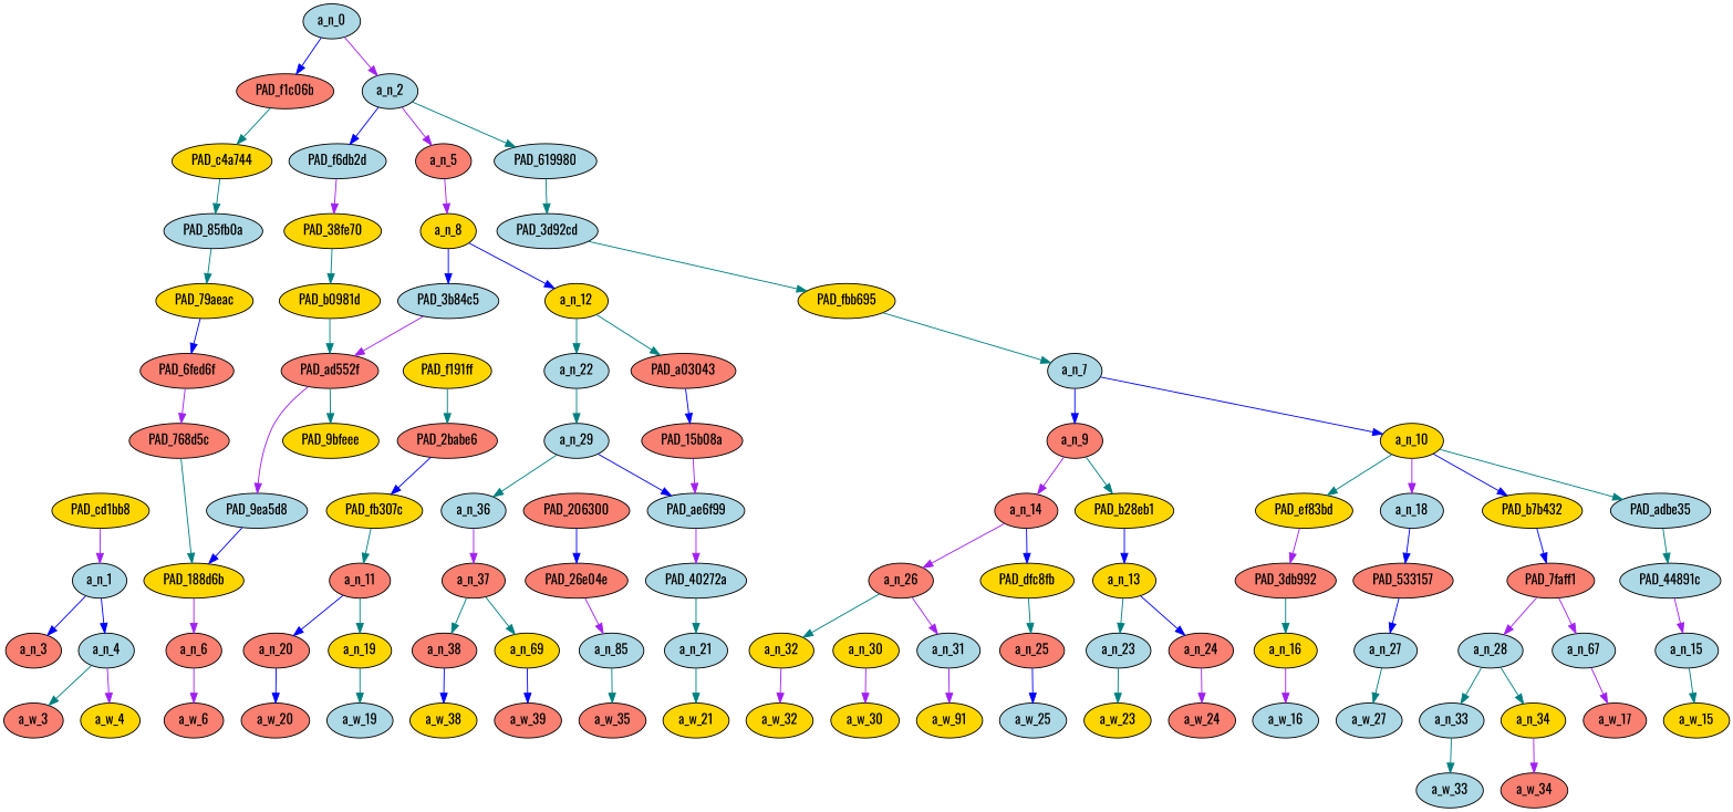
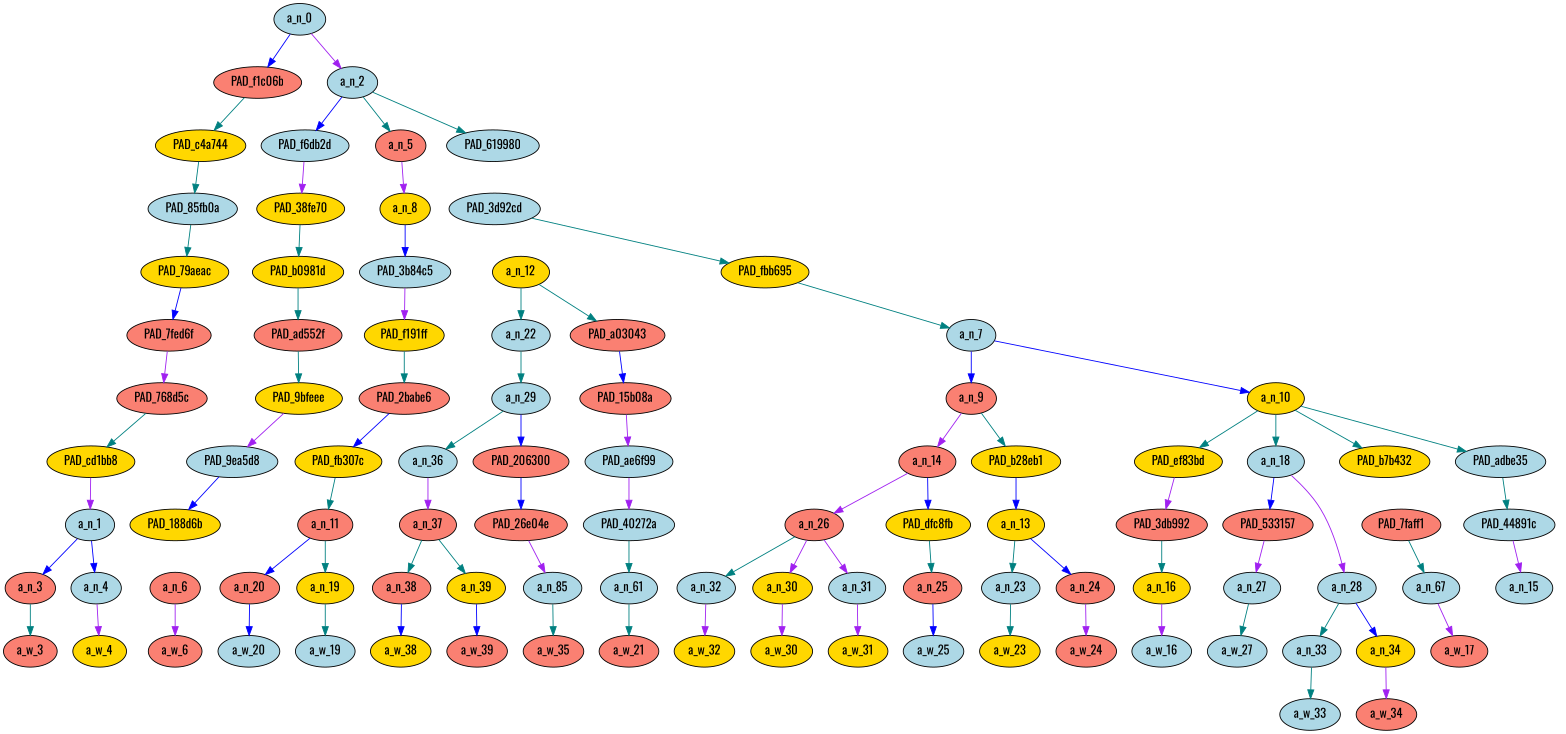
  strict digraph {
    fontname=Oswald
    node [div_dir=1 fillcolor=lightblue fontname=Oswald index=0 level=1 style=filled text_span="[8]" value=0.12447607]
    edge [color=teal fontname=Oswald]
    a_n_0 [level=10 text_span="[0, 1, 2, 3, 4, 5, 6, 7, 8, 9, 10, 11, 12, 13, 14, 15, 16, 17, 18, 19, 20]" value=1.00000002]
    PAD_f1c06b [fillcolor=salmon level=9 text_span="[0, 1]"]
    a_n_2 [index=1 level=9 text_span="[2, 3, 4, 5, 6, 7, 8, 9, 10, 11, 12, 13, 14, 15, 16, 17, 18, 19, 20]" value=0.87533481]
    PAD_c4a744 [fillcolor=gold level=8 text_span="[0, 1]"]
    PAD_f6db2d [index=2 level=8 value=0.03416478]
    a_n_5 [div_dir=-1 fillcolor=salmon index=1 level=8 text_span="[2, 3, 4, 5, 6, 7]" value=0.32611457]
    PAD_619980 [index=3 level=8 text_span="[9, 10, 11, 12, 13, 14, 15, 16, 17, 18, 19, 20]" value=0.51489662]
    n8 [label=PAD_85fb0a level=7 text_span="[0, 1]"]
    PAD_38fe70 [fillcolor=gold index=2 level=7 value=0.03416478]
    a_n_8 [div_dir=-1 fillcolor=gold index=1 level=7 text_span="[2, 3, 4, 5, 6, 7]" value=0.32610582]
    PAD_3d92cd [index=3 level=7 text_span="[9, 10, 11, 12, 13, 14, 15, 16, 17, 18, 19, 20]" value=0.51489662]
    PAD_79aeac [fillcolor=gold level=6 text_span="[0, 1]"]
-   PAD_6fed6f [fillcolor=salmon level=5 text_span="[0, 1]"]
+   PAD_6fed6f [fillcolor=salmon level=5 text_span="[0, 1]" label=PAD_7fed6f]
    PAD_768d5c [fillcolor=salmon level=4 text_span="[0, 1]"]
    PAD_cd1bb8 [fillcolor=gold level=3 text_span="[0, 1]"]
    a_n_1 [level=2 text_span="[0, 1]"]
    a_n_3 [fillcolor=salmon text_span="[0]" value=0.06456121]
    a_n_4 [div_dir=-1 index=1 text_span="[1]" value=0.05963759]
    a_w_3 [div_dir=0 fillcolor=salmon level=0 text_span="[0]" value="<user>"]
    a_w_4 [div_dir=0 fillcolor=gold index=1 level=0 text_span="[1]" value="<user>1"]
    PAD_b0981d [fillcolor=gold index=3 level=6 value=0.03416478]
    PAD_3b84c5 [div_dir=-1 index=1 level=6 text_span="[2, 3]" value=0.09128214]
    a_n_12 [fillcolor=gold index=2 level=6 text_span="[4, 5, 6, 7]" value=0.23481493]
    PAD_fbb695 [fillcolor=gold index=4 level=6 text_span="[9, 10, 11, 12, 13, 14, 15, 16, 17, 18, 19, 20]" value=0.51489662]
    PAD_ad552f [fillcolor=salmon index=4 level=5 value=0.03416478]
    PAD_9bfeee [fillcolor=gold index=4 level=4 value=0.03416478]
    PAD_9ea5d8 [index=5 level=3 value=0.03416478]
    PAD_188d6b [fillcolor=gold index=5 level=2 value=0.03416478]
    a_n_6 [fillcolor=salmon index=8 value=0.03416478]
    a_w_6 [div_dir=0 fillcolor=salmon index=8 level=0 value=but]
    PAD_f191ff [div_dir=-1 fillcolor=gold index=1 level=5 text_span="[2, 3]" value=0.09128214]
    PAD_a03043 [fillcolor=salmon index=2 level=5 text_span="[4]" value=0.04289049]
    a_n_22 [div_dir=-1 index=3 level=5 text_span="[5, 6, 7]" value=0.19191300]
    PAD_2babe6 [div_dir=-1 fillcolor=salmon index=1 level=4 text_span="[2, 3]" value=0.09128214]
    PAD_15b08a [fillcolor=salmon index=2 level=4 text_span="[4]" value=0.04289049]
    a_n_29 [div_dir=-1 index=3 level=4 text_span="[5, 6, 7]" value=0.19186973]
    PAD_fb307c [div_dir=-1 fillcolor=gold index=1 level=3 text_span="[2, 3]" value=0.09128214]
    a_n_11 [div_dir=-1 fillcolor=salmon index=1 level=2 text_span="[2, 3]" value=0.09128214]
    a_n_19 [div_dir=-1 fillcolor=gold index=2 text_span="[2]" value=0.04925534]
    a_n_20 [fillcolor=salmon index=3 text_span="[3]" value=0.04199703]
    a_w_19 [div_dir=0 index=2 level=0 text_span="[2]" value=you]
-   a_w_20 [div_dir=0 fillcolor=salmon index=3 level=0 text_span="[3]" value=all]
+   a_w_20 [div_dir=0 index=3 level=0 text_span="[3]" value=all]
    PAD_ae6f99 [index=2 level=3 text_span="[4]" value=0.04289049]
    PAD_206300 [fillcolor=salmon index=3 level=3 text_span="[5]" value=0.04814951]
    a_n_36 [div_dir=-1 index=4 level=3 text_span="[6, 7]" value=0.14367694]
    PAD_40272a [index=2 level=2 text_span="[4]" value=0.04289049]
-   a_n_21 [index=4 text_span="[4]" value=0.04289049]
-   a_w_21 [div_dir=0 fillcolor=gold index=4 level=0 text_span="[4]" value=keep]
+   a_n_21 [index=4 text_span="[4]" value=0.04289049 label=a_n_61]
+   a_w_21 [div_dir=0 fillcolor=salmon index=4 level=0 text_span="[4]" value=keep]
    PAD_26e04e [fillcolor=salmon index=3 level=2 text_span="[5]" value=0.04814951]
    a_n_37 [div_dir=-1 fillcolor=salmon index=4 level=2 text_span="[6, 7]" value=0.14360732]
    n51 [index=5 label=a_n_85 text_span="[5]" value=0.04814951]
    a_n_38 [fillcolor=salmon index=6 text_span="[6]" value=0.05489909]
-   a_n_39 [div_dir=-1 fillcolor=gold index=7 text_span="[7]" value=0.08863861 label=a_n_69]
+   a_n_39 [div_dir=-1 fillcolor=gold index=7 text_span="[7]" value=0.08863861]
    a_w_35 [div_dir=0 fillcolor=salmon index=5 level=0 text_span="[5]" value=saying]
    a_w_38 [div_dir=0 fillcolor=gold index=6 level=0 text_span="[6]" value=woke]
    a_w_39 [div_dir=0 fillcolor=salmon index=7 level=0 text_span="[7]" value=disney]
    a_n_7 [index=5 level=5 text_span="[9, 10, 11, 12, 13, 14, 15, 16, 17, 18, 19, 20]" value=0.51489662]
    a_n_9 [fillcolor=salmon index=5 level=4 text_span="[9, 10, 11, 12, 13, 14]" value=0.21090379]
    a_n_10 [fillcolor=gold index=6 level=4 text_span="[15, 16, 17, 18, 19, 20]" value=0.30384842]
    PAD_b28eb1 [fillcolor=gold index=6 level=3 text_span="[9, 10]" value=0.06271002]
    a_n_14 [fillcolor=salmon index=7 level=3 text_span="[11, 12, 13, 14]" value=0.14798819]
    PAD_adbe35 [index=8 level=3 text_span="[15]" value=0.03468580]
    PAD_ef83bd [fillcolor=gold index=9 level=3 text_span="[16]" value=0.04170043]
    PAD_b7b432 [fillcolor=gold index=10 level=3 text_span="[17]" value=0.08232658]
    a_n_18 [div_dir=-1 index=11 level=3 text_span="[18, 19, 20]" value=0.14513376]
    a_n_13 [fillcolor=gold index=6 level=2 text_span="[9, 10]" value=0.06271002]
    PAD_dfc8fb [fillcolor=gold index=7 level=2 text_span="[11]" value=0.02694497]
    a_n_26 [fillcolor=salmon index=8 level=2 text_span="[12, 13, 14]" value=0.12082717]
    PAD_44891c [index=9 level=2 text_span="[15]" value=0.03468580]
    PAD_3db992 [fillcolor=salmon index=10 level=2 text_span="[16]" value=0.04170043]
    PAD_7faff1 [fillcolor=salmon index=11 level=2 text_span="[17]" value=0.08232658]
    PAD_533157 [fillcolor=salmon index=12 level=2 text_span="[18]" value=0.04281444]
    a_n_28 [div_dir=-1 index=13 level=2 text_span="[19, 20]" value=0.10216474]
    a_n_23 [index=9 text_span="[9]" value=0.02899963]
    a_n_24 [fillcolor=salmon index=10 text_span="[10]" value=0.03365655]
    a_n_25 [fillcolor=salmon index=11 text_span="[11]" value=0.02694497]
    a_n_30 [fillcolor=gold index=12 text_span="[12]" value=0.03926425]
    a_n_31 [index=13 text_span="[13]" value=0.03354104]
-   a_n_32 [div_dir=-1 fillcolor=gold index=14 text_span="[14]" value=0.04787705]
+   a_n_32 [div_dir=-1 index=14 text_span="[14]" value=0.04787705]
    a_w_23 [div_dir=0 fillcolor=gold index=9 level=0 text_span="[9]" value=the]
    a_w_24 [div_dir=0 fillcolor=salmon index=10 level=0 text_span="[10]" value=board]
    a_w_25 [div_dir=0 index=11 level=0 text_span="[11]" value=of]
    a_w_30 [div_dir=0 fillcolor=gold index=12 level=0 text_span="[12]" value=directors]
-   a_w_31 [div_dir=0 fillcolor=gold index=13 level=0 text_span="[13]" value=and label=a_w_91]
+   a_w_31 [div_dir=0 fillcolor=gold index=13 level=0 text_span="[13]" value=and]
    a_w_32 [div_dir=0 fillcolor=gold index=14 level=0 text_span="[14]" value=presidents]
    a_n_15 [index=15 text_span="[15]" value=0.03468580]
    a_n_16 [fillcolor=gold index=16 text_span="[16]" value=0.04170043]
    n88 [index=17 label=a_n_67 text_span="[17]" value=0.08232658]
    a_n_27 [index=18 text_span="[18]" value=0.04281444]
    a_n_33 [index=19 text_span="[19]" value=0.04036157]
    a_n_34 [div_dir=-1 fillcolor=gold index=20 text_span="[20]" value=0.06155762]
-   a_w_15 [div_dir=0 fillcolor=gold index=15 level=0 text_span="[15]" value=are]
    a_w_16 [div_dir=0 index=16 level=0 text_span="[16]" value=all1]
    a_w_17 [div_dir=0 fillcolor=salmon index=17 level=0 text_span="[17]" value=white]
    a_w_27 [div_dir=0 index=18 level=0 text_span="[18]" value=besides]
    a_w_33 [div_dir=0 index=19 level=0 text_span="[19]" value=one]
    a_w_34 [div_dir=0 fillcolor=salmon index=20 level=0 text_span="[20]" value=guy]
    a_n_0 -> PAD_f1c06b [color=blue]
    a_n_0 -> a_n_2 [color=purple]
    PAD_f1c06b -> PAD_c4a744
    a_n_2 -> PAD_f6db2d [color=blue]
-   a_n_2 -> a_n_5 [color=purple]
+   a_n_2 -> a_n_5
    a_n_2 -> PAD_619980
    PAD_c4a744 -> n8
    PAD_f6db2d -> PAD_38fe70 [color=purple]
    a_n_5 -> a_n_8 [color=purple]
-   PAD_619980 -> PAD_3d92cd
    n8 -> PAD_79aeac
    PAD_38fe70 -> PAD_b0981d
    a_n_8 -> PAD_3b84c5 [color=blue]
-   a_n_8 -> a_n_12 [color=blue]
    PAD_3d92cd -> PAD_fbb695
    PAD_79aeac -> PAD_6fed6f [color=blue]
    PAD_6fed6f -> PAD_768d5c [color=purple]
-   PAD_768d5c -> PAD_188d6b
+   PAD_768d5c -> PAD_cd1bb8
    PAD_cd1bb8 -> a_n_1 [color=purple]
    a_n_1 -> a_n_3 [color=blue]
    a_n_1 -> a_n_4 [color=blue]
-   a_n_4 -> a_w_3
+   a_n_3 -> a_w_3
    a_n_4 -> a_w_4 [color=purple]
    PAD_b0981d -> PAD_ad552f
-   PAD_3b84c5 -> PAD_ad552f [color=purple]
+   PAD_3b84c5 -> PAD_f191ff [color=purple]
    a_n_12 -> PAD_a03043
    a_n_12 -> a_n_22
    PAD_fbb695 -> a_n_7
    PAD_ad552f -> PAD_9bfeee
-   PAD_ad552f -> PAD_9ea5d8 [color=purple]
+   PAD_9bfeee -> PAD_9ea5d8 [color=purple]
    PAD_9ea5d8 -> PAD_188d6b [color=blue]
-   PAD_188d6b -> a_n_6 [color=purple]
    a_n_6 -> a_w_6 [color=purple]
    PAD_f191ff -> PAD_2babe6
    PAD_a03043 -> PAD_15b08a [color=blue]
    a_n_22 -> a_n_29
    PAD_2babe6 -> PAD_fb307c [color=blue]
    PAD_15b08a -> PAD_ae6f99 [color=purple]
-   a_n_29 -> PAD_ae6f99 [color=blue]
+   a_n_29 -> PAD_206300 [color=blue]
    a_n_29 -> a_n_36
    PAD_fb307c -> a_n_11
    a_n_11 -> a_n_19
    a_n_11 -> a_n_20 [color=blue]
    a_n_19 -> a_w_19
    a_n_20 -> a_w_20 [color=blue]
    PAD_ae6f99 -> PAD_40272a [color=purple]
    PAD_206300 -> PAD_26e04e [color=blue]
    a_n_36 -> a_n_37 [color=purple]
    PAD_40272a -> a_n_21
    a_n_21 -> a_w_21
    PAD_26e04e -> n51 [color=purple]
    a_n_37 -> a_n_38
    a_n_37 -> a_n_39
    n51 -> a_w_35
    a_n_38 -> a_w_38 [color=blue]
    a_n_39 -> a_w_39 [color=blue]
    a_n_7 -> a_n_9 [color=blue]
    a_n_7 -> a_n_10 [color=blue]
    a_n_9 -> PAD_b28eb1
    a_n_9 -> a_n_14 [color=purple]
    a_n_10 -> PAD_adbe35
    a_n_10 -> PAD_ef83bd
-   a_n_10 -> PAD_b7b432 [color=blue]
-   a_n_10 -> a_n_18 [color=purple]
+   a_n_10 -> PAD_b7b432
+   a_n_10 -> a_n_18
    PAD_b28eb1 -> a_n_13 [color=blue]
    a_n_14 -> PAD_dfc8fb [color=blue]
    a_n_14 -> a_n_26 [color=purple]
    PAD_adbe35 -> PAD_44891c
    PAD_ef83bd -> PAD_3db992 [color=purple]
-   PAD_b7b432 -> PAD_7faff1 [color=blue]
    a_n_18 -> PAD_533157 [color=blue]
-   PAD_7faff1 -> a_n_28 [color=purple]
+   a_n_18 -> a_n_28 [color=purple]
    a_n_13 -> a_n_23
    a_n_13 -> a_n_24 [color=blue]
    PAD_dfc8fb -> a_n_25
+   a_n_26 -> a_n_30 [color=purple]
    a_n_26 -> a_n_31 [color=purple]
    a_n_26 -> a_n_32
    PAD_44891c -> a_n_15 [color=purple]
    PAD_3db992 -> a_n_16
-   PAD_7faff1 -> n88 [color=purple]
-   PAD_533157 -> a_n_27 [color=blue]
+   PAD_7faff1 -> n88
+   PAD_533157 -> a_n_27 [color=purple]
    a_n_28 -> a_n_33
-   a_n_28 -> a_n_34
+   a_n_28 -> a_n_34 [color=blue]
    a_n_23 -> a_w_23
    a_n_24 -> a_w_24 [color=purple]
    a_n_25 -> a_w_25 [color=blue]
    a_n_30 -> a_w_30 [color=purple]
    a_n_31 -> a_w_31 [color=purple]
    a_n_32 -> a_w_32 [color=purple]
-   a_n_15 -> a_w_15
    a_n_16 -> a_w_16 [color=purple]
    n88 -> a_w_17 [color=purple]
    a_n_27 -> a_w_27
    a_n_33 -> a_w_33
    a_n_34 -> a_w_34 [color=purple]
  }
